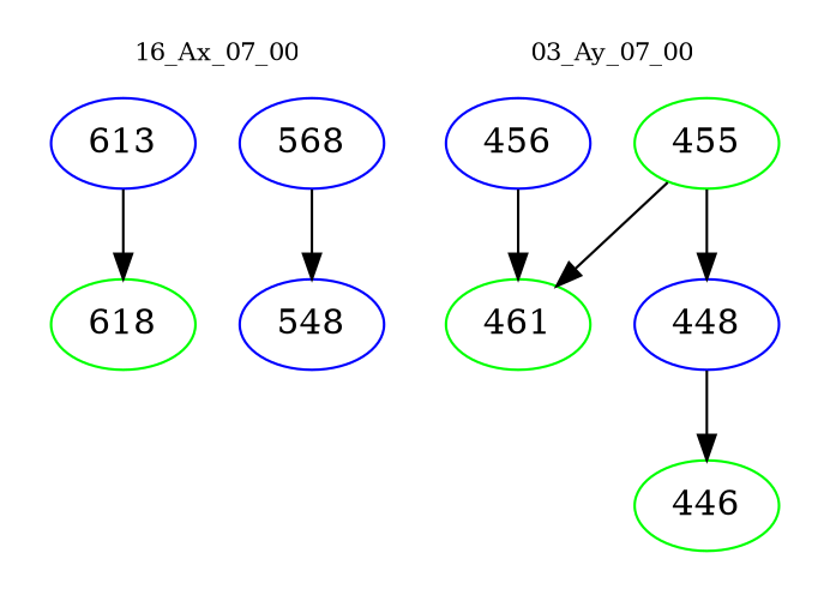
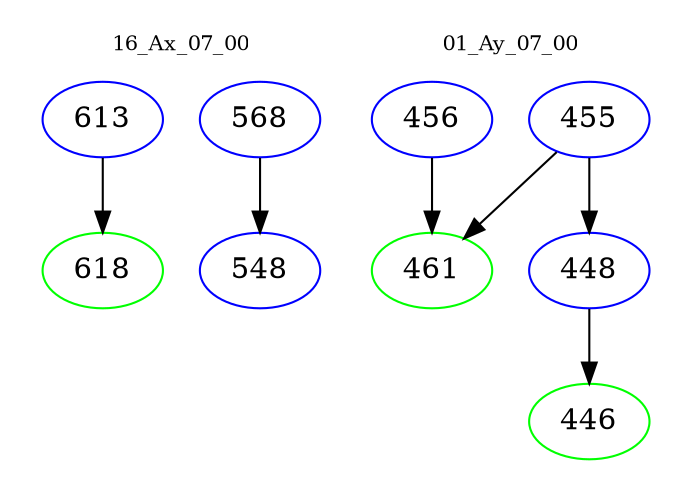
  digraph {
    node [color=blue]
    edge [color=black]
    n1 [label=568]
    n2 [label=548]
    n3 [label=613]
    n4 [color=green label=618]
-   n5 [color=green label=455]
+   n5 [label=455]
    n6 [label=448]
    n7 [label=456]
    n8 [color=green label=446]
    n9 [color=green label=461]
    subgraph cluster_1 {
      color=white
      fontsize=10
      label="16_Ax_07_00"
      n1
      n2
      n3
      n4
    }
    subgraph cluster_2 {
      color=white
      fontsize=10
-     label="03_Ay_07_00"
+     label="01_Ay_07_00"
      n5
      n6
      n7
      n8
      n9
    }
    n1 -> n2
    n3 -> n4
    n5 -> n6
    n5 -> n9
    n6 -> n8
    n7 -> n9
  }
